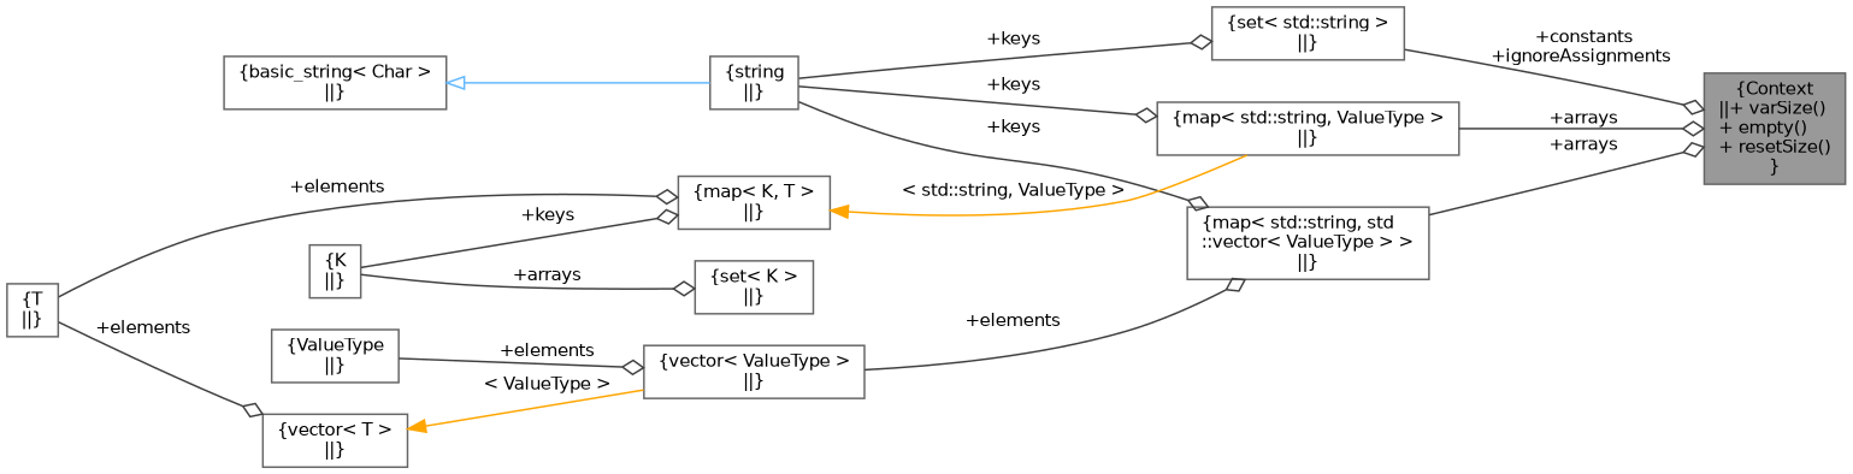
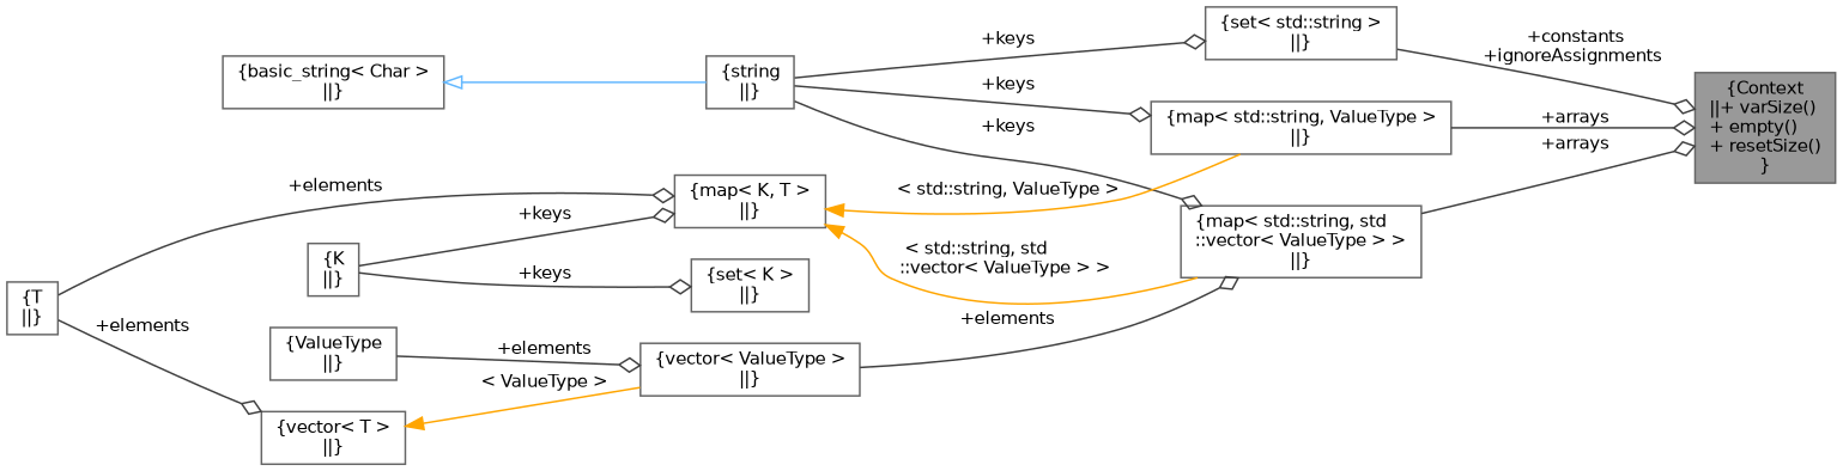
  digraph {
    rankdir=LR
    node [color=gray40 fillcolor=white fontname=Helvetica fontsize=10 shape=box style=filled]
    edge [arrowhead=odiamond color=grey25 fontname=Helvetica fontsize=10 labelfontname=Helvetica labelfontsize=10 style=solid]
    n1 [fillcolor=grey60 fontcolor=black height=0.2 label="{Context\n||+ varSize()\l+ empty()\l+ resetSize()\l}" width=0.4]
    n2 [height=0.2 label="{set\< std::string \>\n||}" width=0.4]
    n3 [height=0.2 label="{string\n||}" width=0.4]
    n4 [height=0.2 label="{map\< std::string, ValueType \>\n||}" width=0.4]
    n5 [height=0.2 label="{map\< std::string, std\l::vector\< ValueType \> \>\n||}" width=0.4]
    n6 [height=0.2 label="{basic_string\< Char \>\n||}" width=0.4]
    n7 [height=0.2 label="{set\< K \>\n||}" width=0.4]
    n8 [height=0.2 label="{K\n||}" width=0.4]
    n9 [height=0.2 label="{map\< K, T \>\n||}" width=0.4]
    n10 [height=0.2 label="{ValueType\n||}" width=0.4]
    n11 [height=0.2 label="{vector\< ValueType \>\n||}" width=0.4]
    n12 [height=0.2 label="{T\n||}" width=0.4]
    n13 [height=0.2 label="{vector\< T \>\n||}" width=0.4]
    n2 -> n1 [label=" +constants\n+ignoreAssignments"]
    n3 -> n2 [label=" +keys"]
    n3 -> n4 [label=" +keys"]
    n3 -> n5 [label=" +keys"]
    n4 -> n1 [label=" +arrays"]
    n5 -> n1 [label=" +arrays"]
    n6 -> n3 [arrowtail=onormal color=steelblue1 dir=back arrowhead=""]
-   n8 -> n7 [label=" +arrays"]
+   n8 -> n7 [label=" +keys"]
    n8 -> n9 [label=" +keys"]
    n9 -> n4 [color=orange dir=back label=" \< std::string, ValueType \>" arrowhead=""]
+   n9 -> n5 [color=orange dir=back label=" \< std::string, std\l::vector\< ValueType \> \>" arrowhead=""]
    n10 -> n11 [label=" +elements"]
    n11 -> n5 [label=" +elements"]
    n12 -> n9 [label=" +elements"]
    n12 -> n13 [label=" +elements"]
    n13 -> n11 [color=orange dir=back label=" \< ValueType \>" arrowhead=""]
  }
